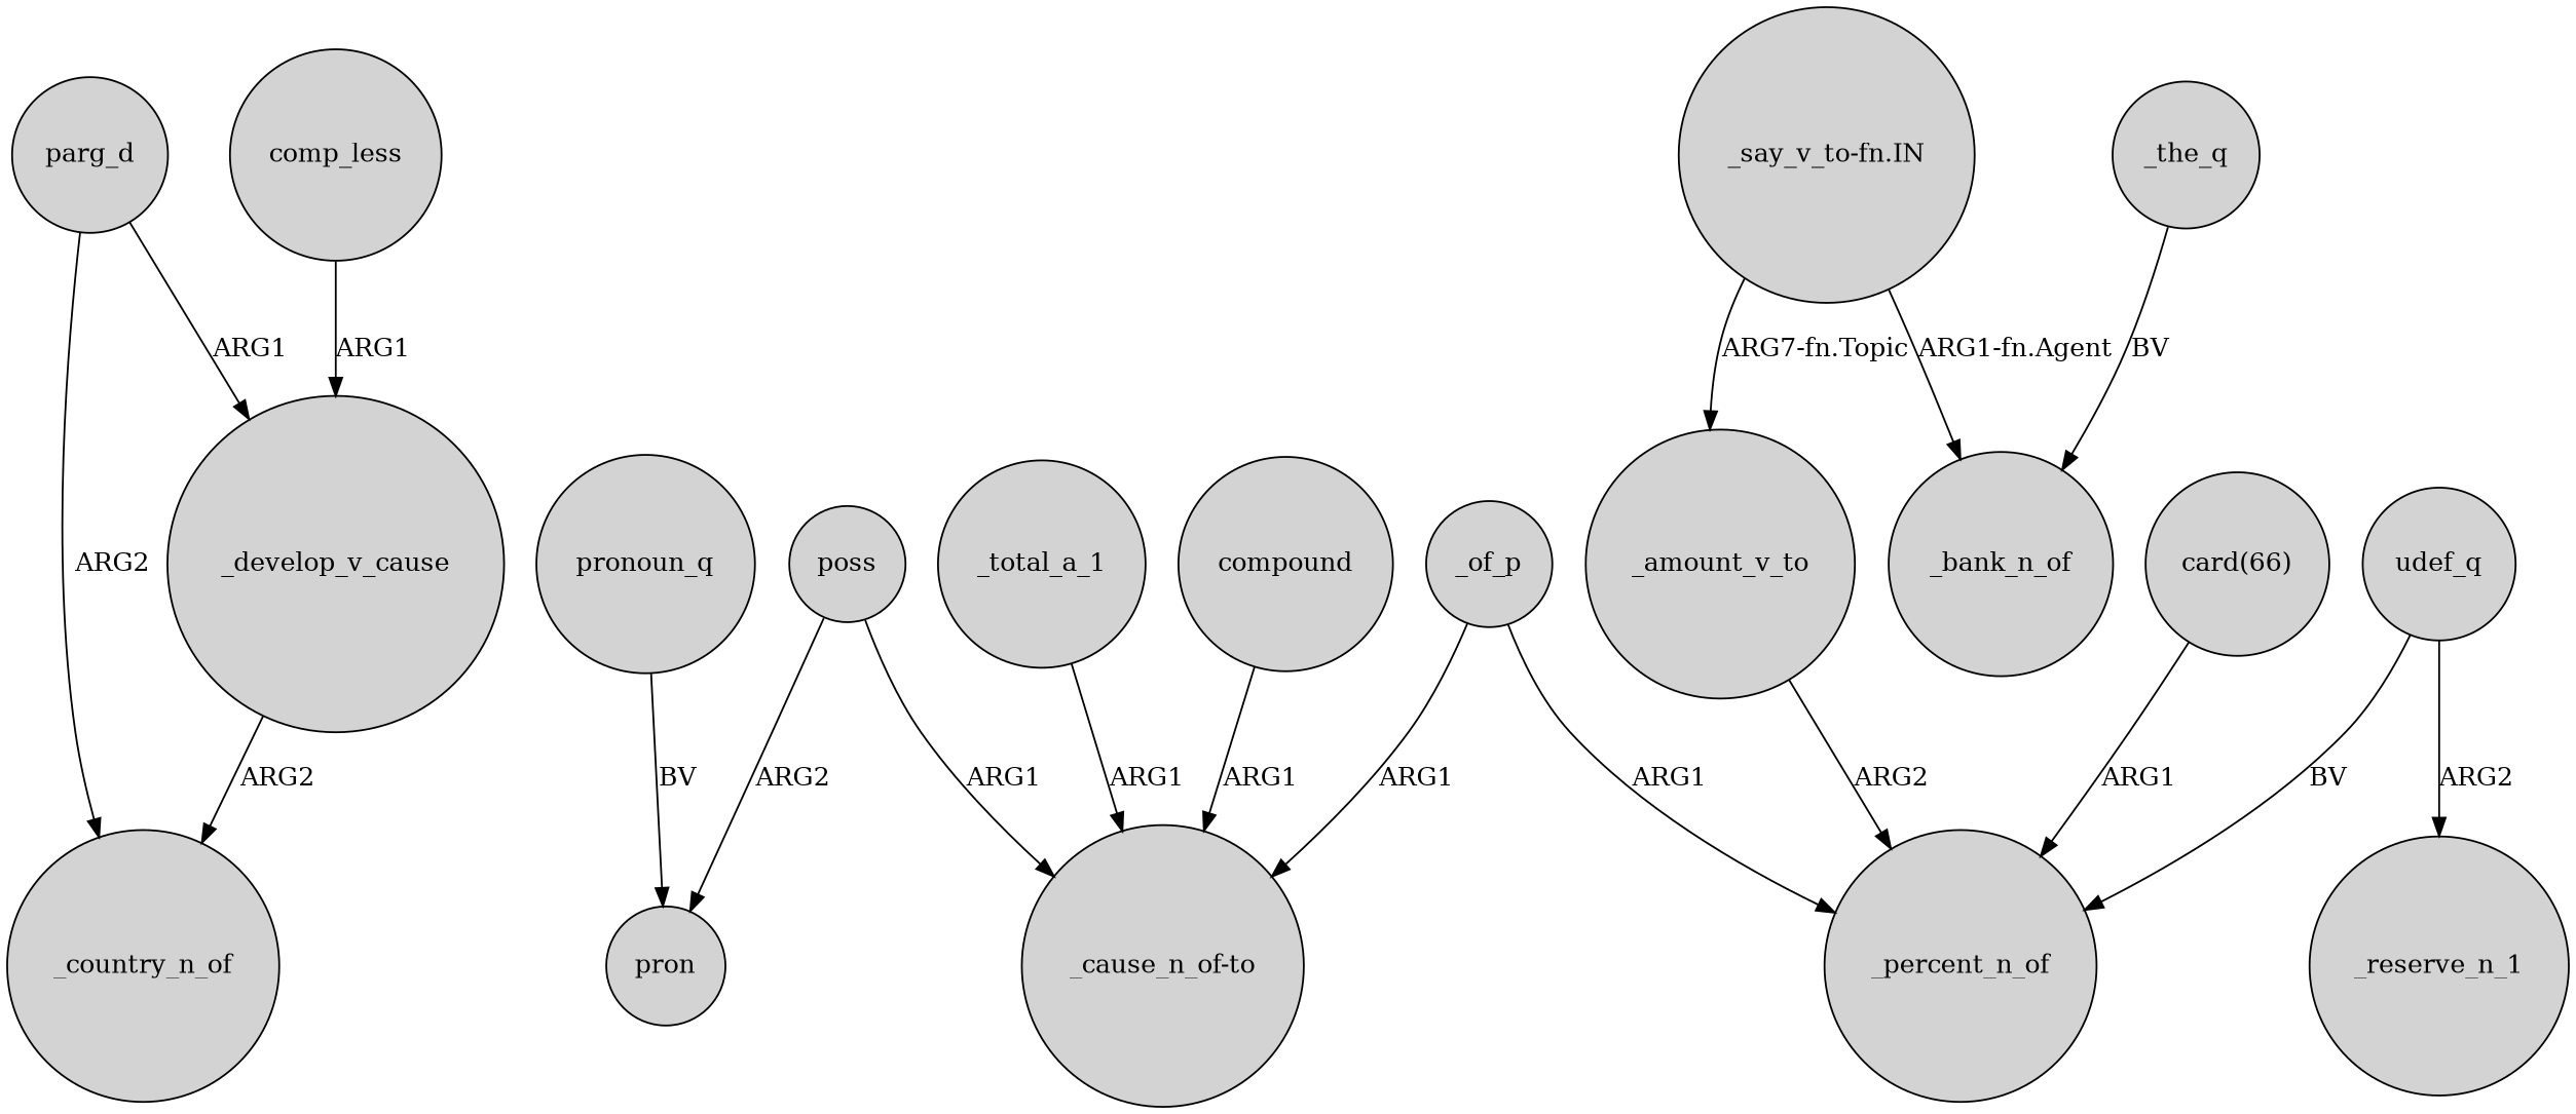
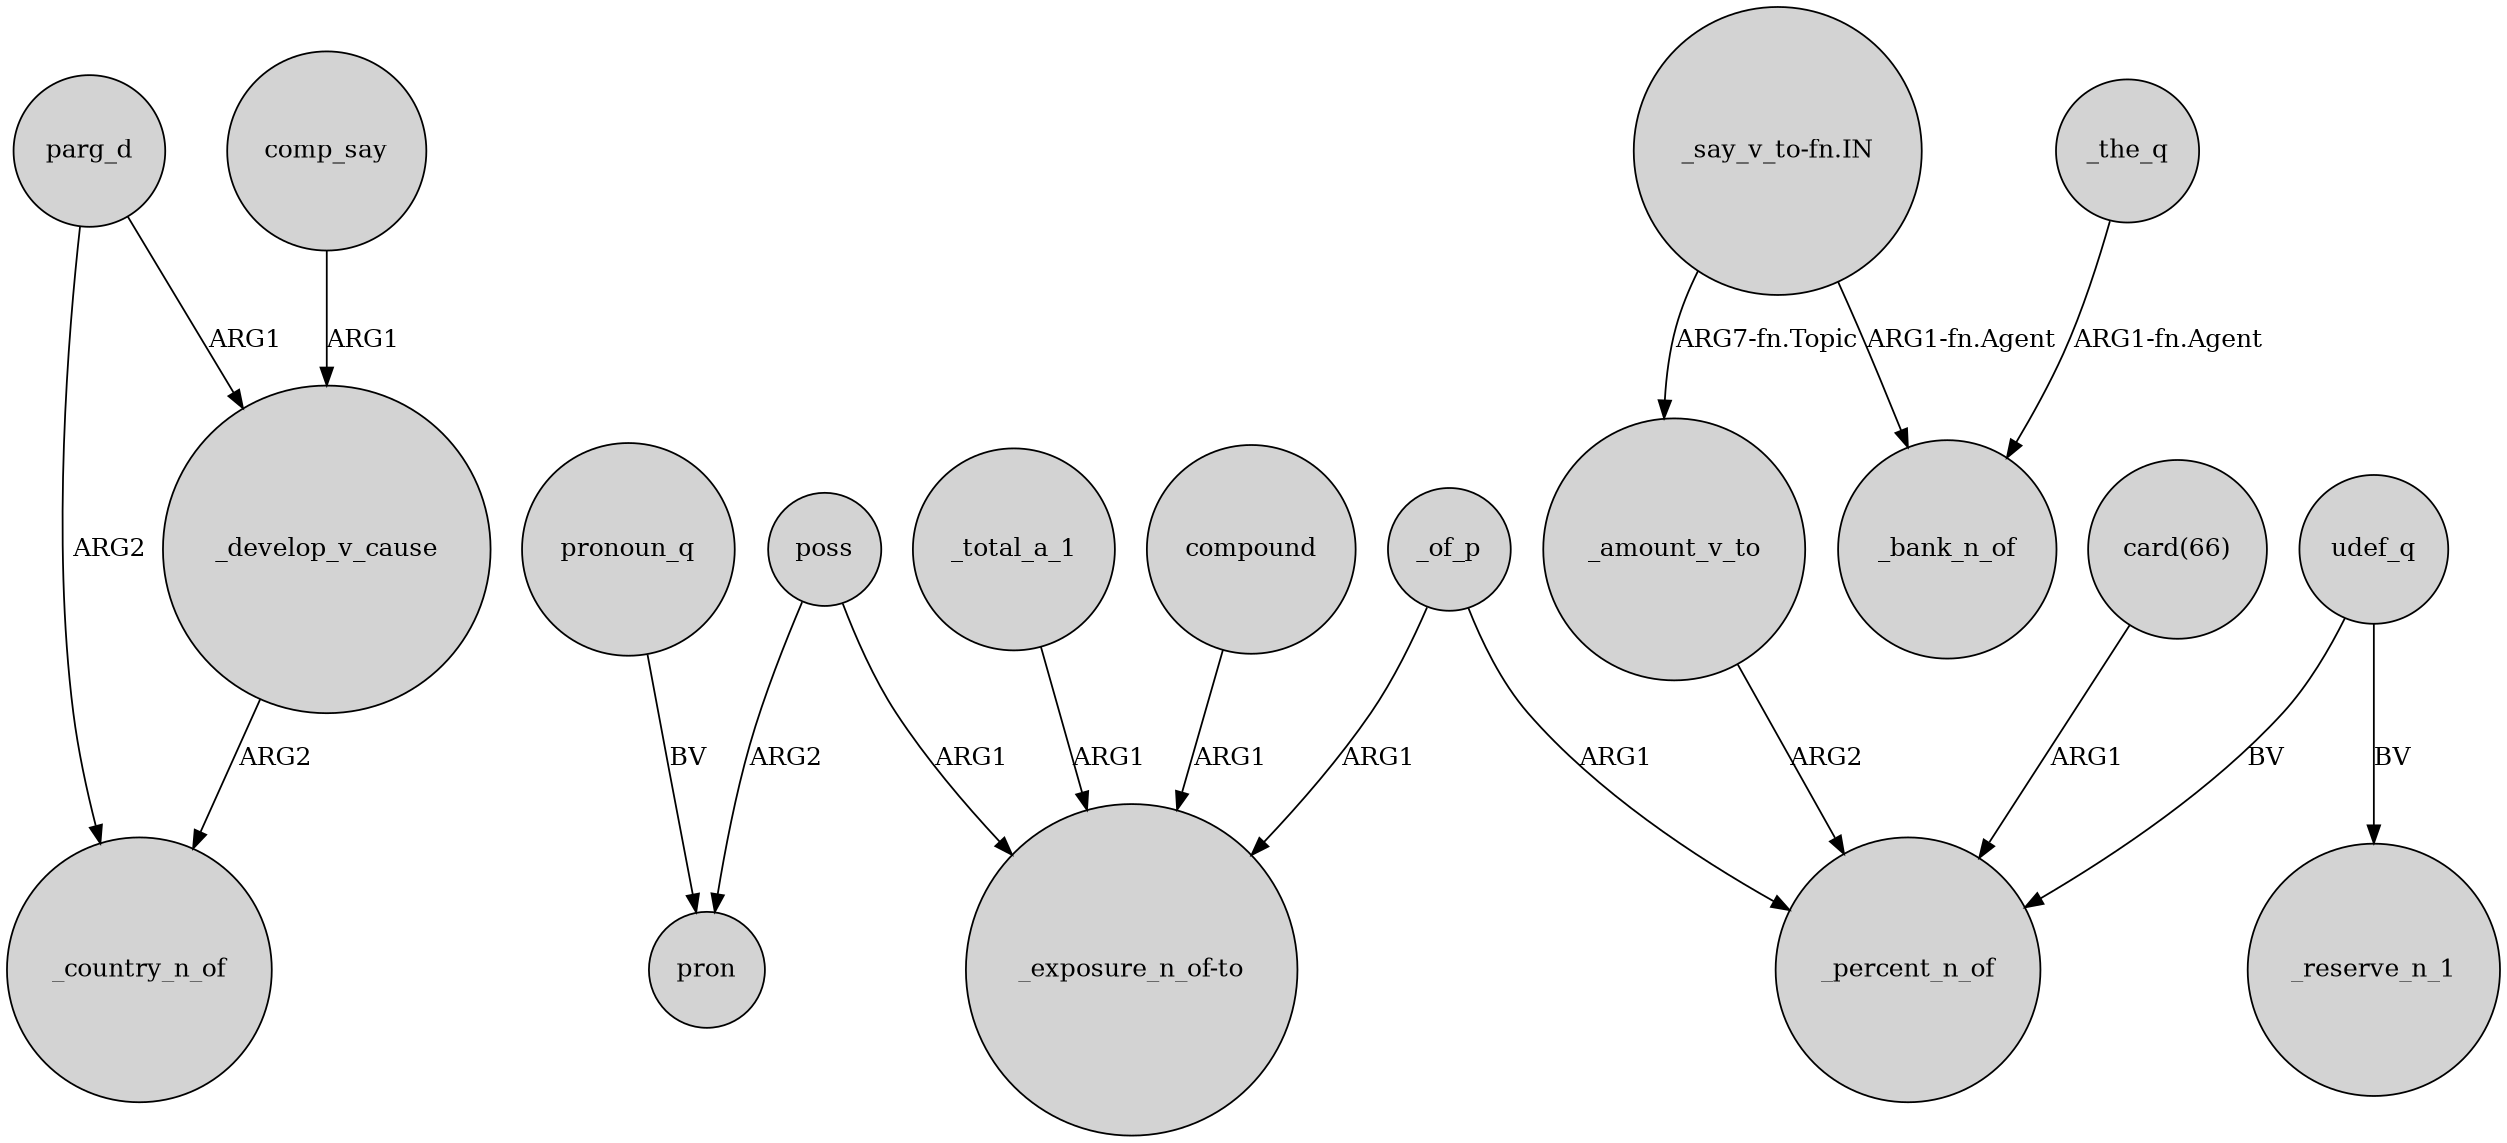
  digraph {
    node [shape=circle style=filled]
    _develop_v_cause
    _country_n_of
-   comp_less
+   comp_less [label=comp_say]
    poss
    pron
-   "_exposure_n_of-to" [label="_cause_n_of-to"]
+   "_exposure_n_of-to"
    n7 [label="card(66)"]
    _percent_n_of
    _of_p
    _total_a_1
    parg_d
    _amount_v_to
    udef_q
    _reserve_n_1
    pronoun_q
    _the_q
    _bank_n_of
    compound
    "_say_v_to-fn.IN"
    _develop_v_cause -> _country_n_of [label=ARG2]
    comp_less -> _develop_v_cause [label=ARG1]
    poss -> pron [label=ARG2]
    poss -> "_exposure_n_of-to" [label=ARG1]
    n7 -> _percent_n_of [label=ARG1]
    _of_p -> "_exposure_n_of-to" [label=ARG1]
    _of_p -> _percent_n_of [label=ARG1]
    _total_a_1 -> "_exposure_n_of-to" [label=ARG1]
    parg_d -> _develop_v_cause [label=ARG1]
    parg_d -> _country_n_of [label=ARG2]
    _amount_v_to -> _percent_n_of [label=ARG2]
    udef_q -> _percent_n_of [label=BV]
-   udef_q -> _reserve_n_1 [label=ARG2]
+   udef_q -> _reserve_n_1 [label=BV]
    pronoun_q -> pron [label=BV]
-   _the_q -> _bank_n_of [label=BV]
+   _the_q -> _bank_n_of [label="ARG1-fn.Agent"]
    compound -> "_exposure_n_of-to" [label=ARG1]
    "_say_v_to-fn.IN" -> _amount_v_to [label="ARG7-fn.Topic"]
    "_say_v_to-fn.IN" -> _bank_n_of [label="ARG1-fn.Agent"]
  }
